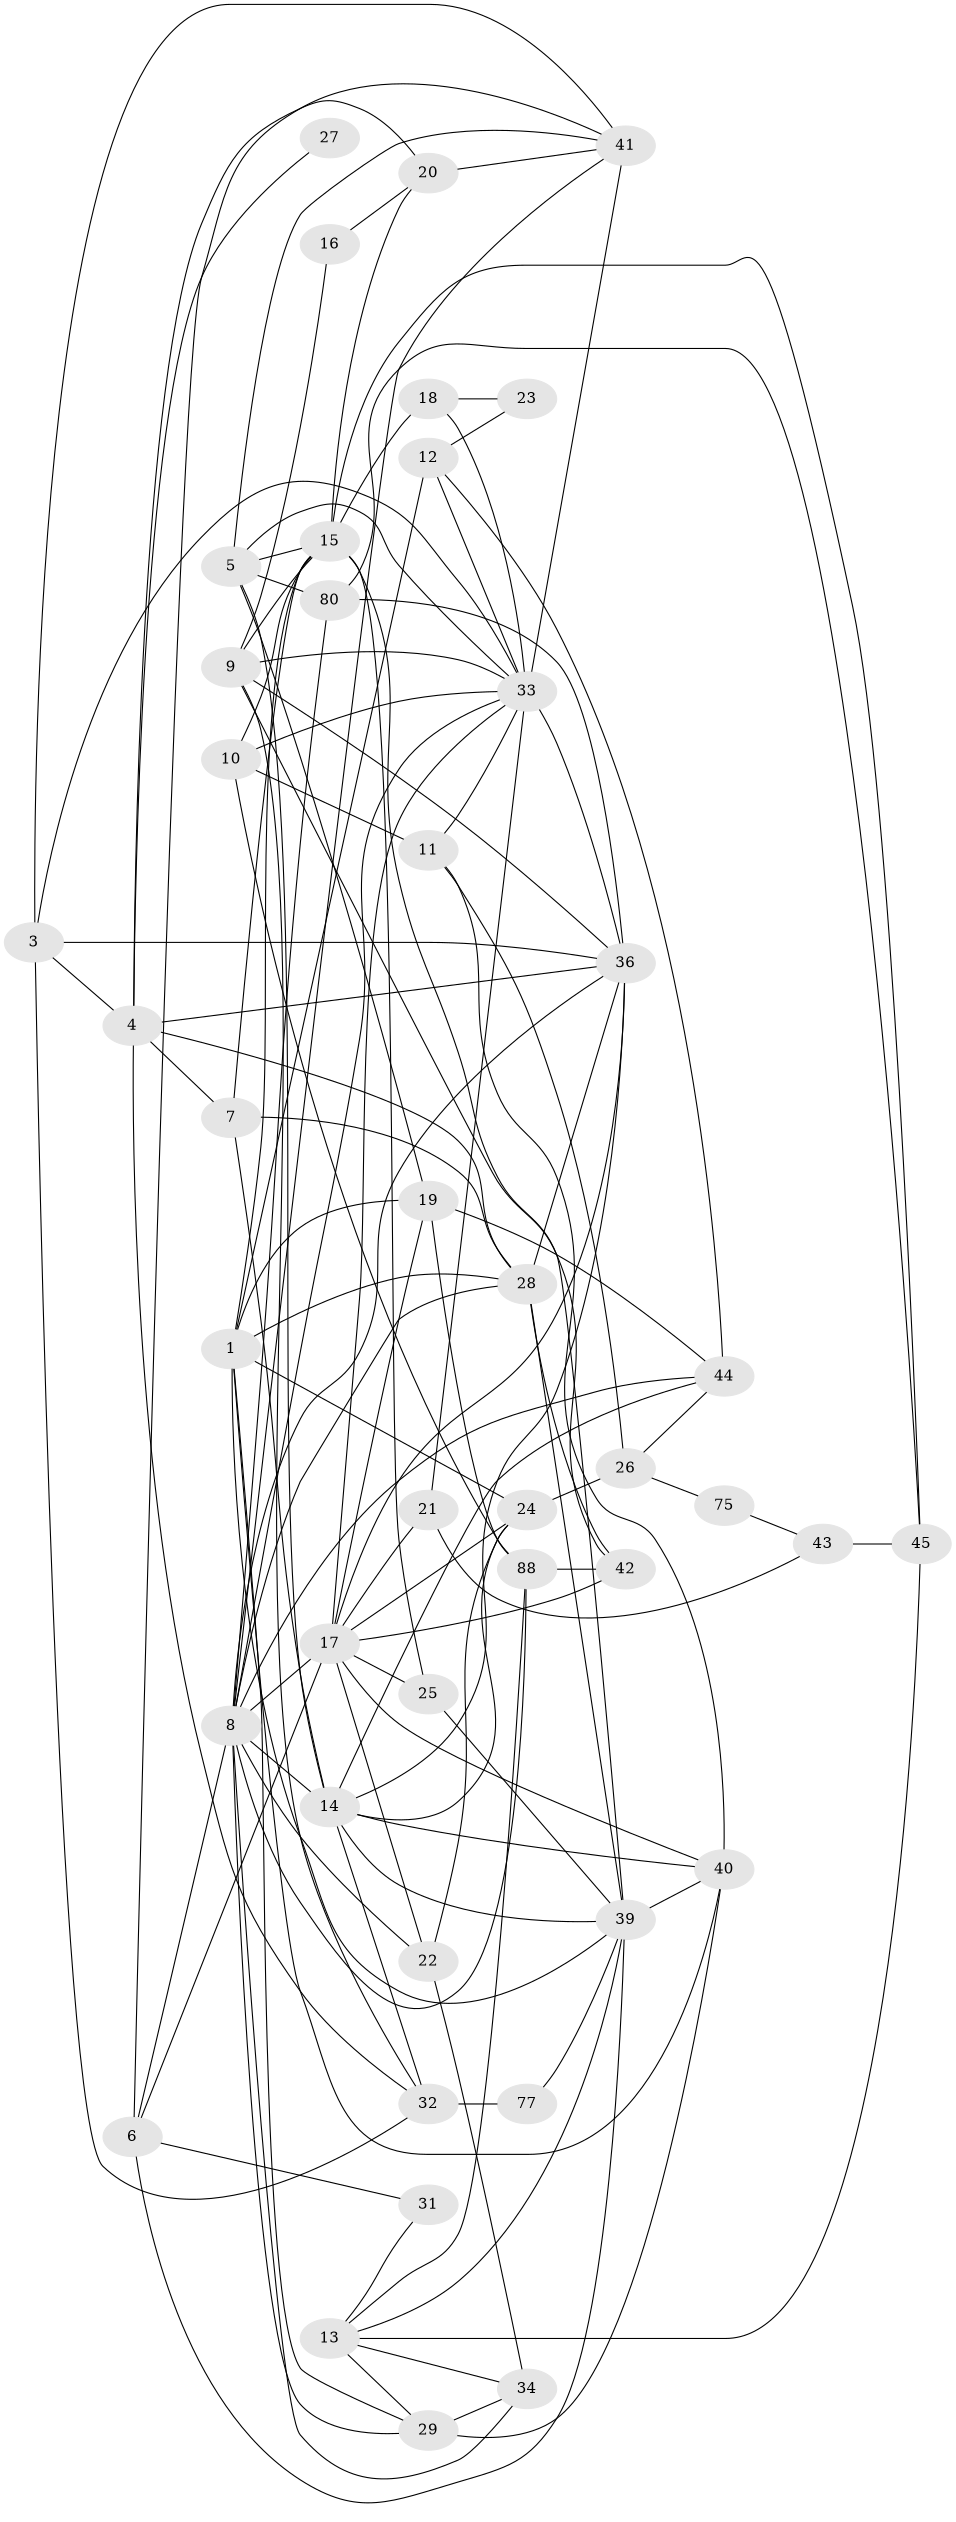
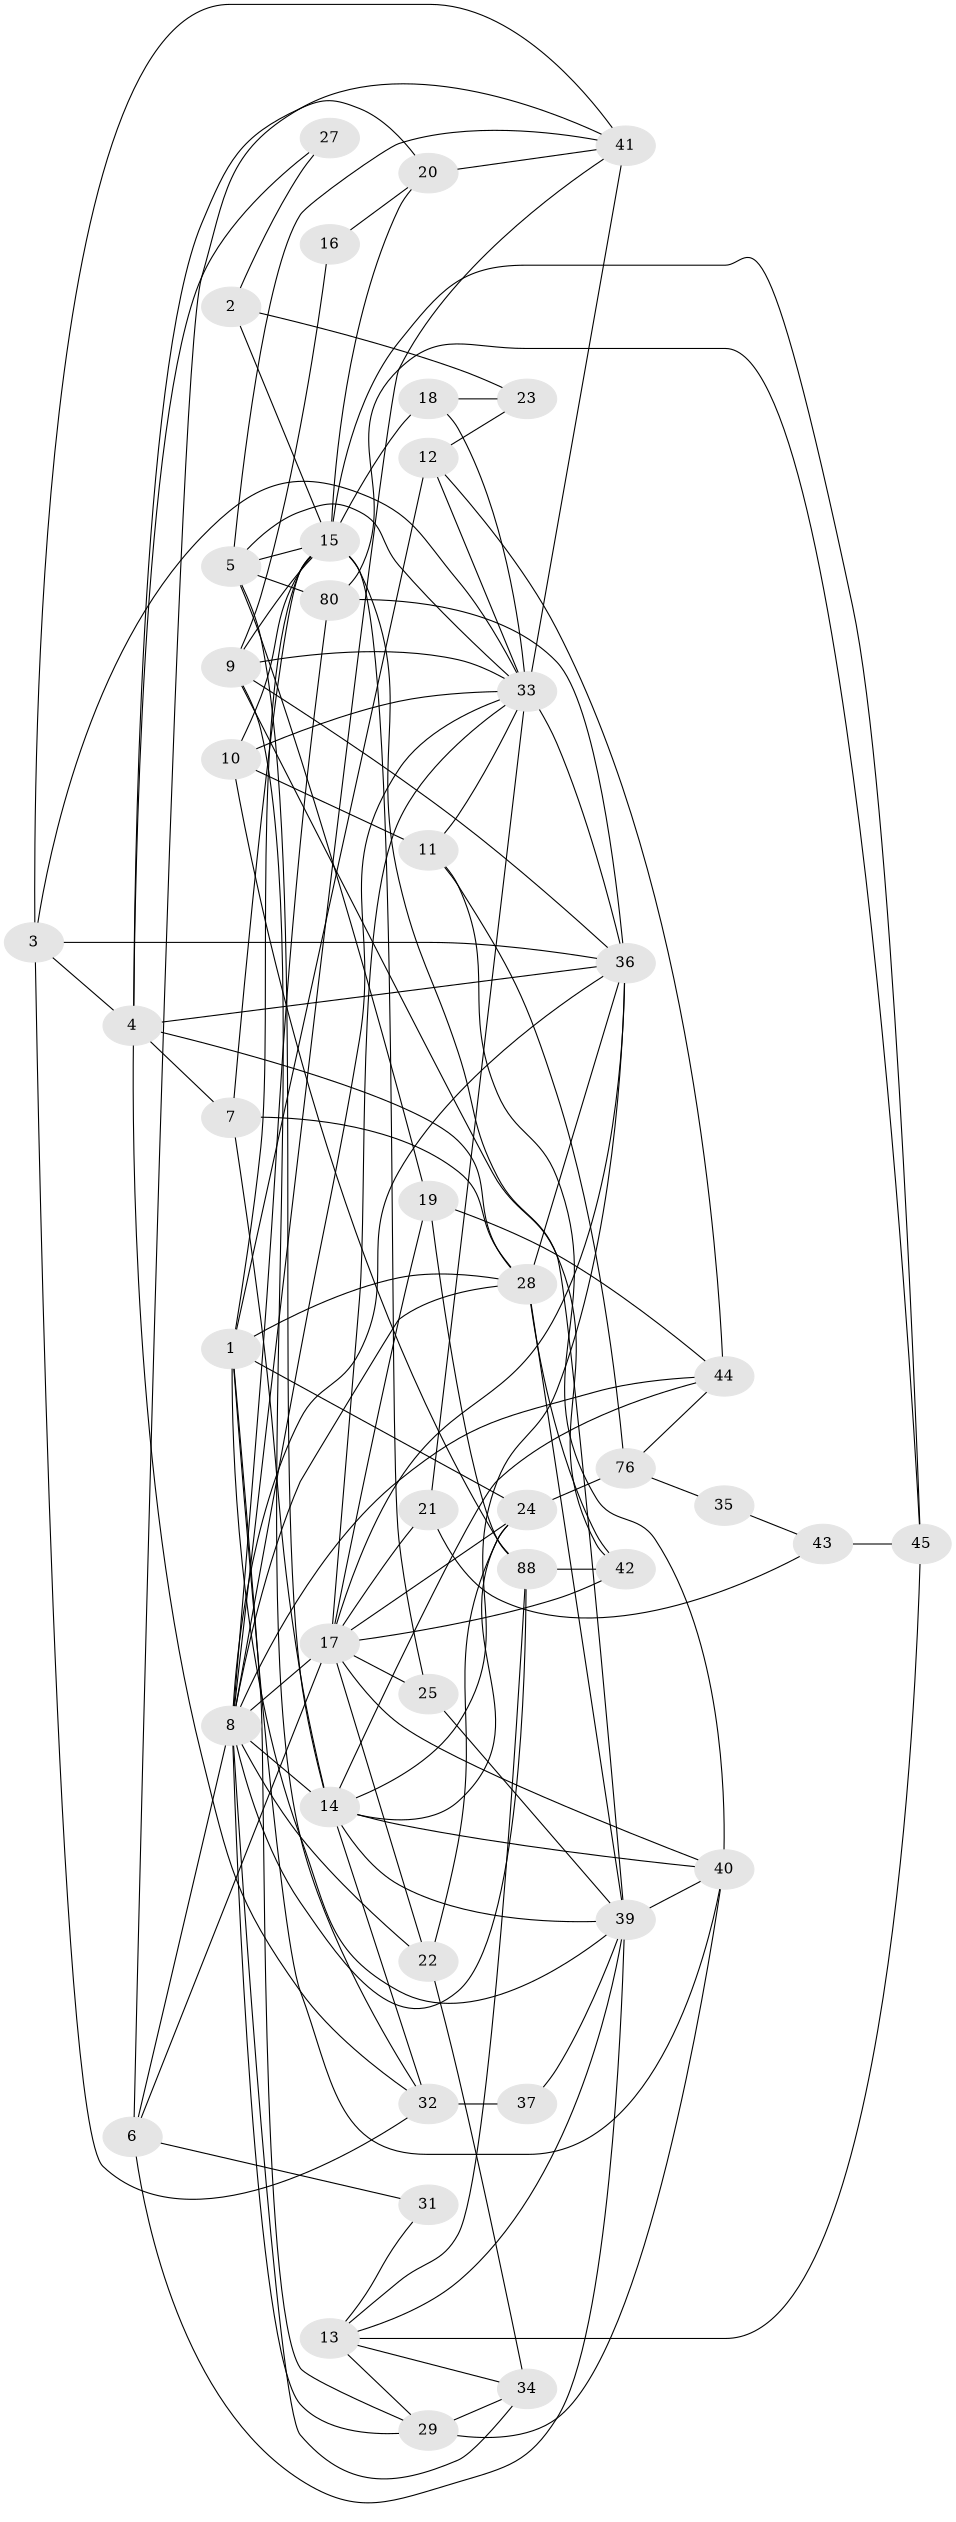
  graph {
    rankdir=LR
    node [color=gray90 style=filled]
    edge [weight=1.0]
    1
    12
    15
    19
    24
    28
    29
    39
    40
    23
    33
    44
    20
    45
    18
    25
    n17 [label=88]
-   26
+   26 [label=76]
    36
    42
    34
+   2
    27
    3
    4
    32
    41
    7
-   37 [label=77]
+   37
    14
    5
    n32 [label=80]
    6
    8
    17
    31
    22
    21
    9
    16
    10
    11
-   35 [label=75]
+   35
    13
    43
    1 -- 12
    1 -- 15
-   1 -- 19
    1 -- 24
    1 -- 28
    1 -- 29
    1 -- 39
    1 -- 40
    12 -- 23
    12 -- 33
    12 -- 44
    15 -- 39
    15 -- 20
    15 -- 45
    15 -- 18
    15 -- 25 [weight=2.0]
    19 -- 44
    19 -- n17
    24 -- 26
    28 -- 39
    28 -- 36
    28 -- 42 [weight=2.0]
    29 -- 40
    29 -- 34
    39 -- 40
    33 -- 36 [weight=3.0]
    33 -- 41
    20 -- 41
    18 -- 23
    18 -- 33
    25 -- 39
    n17 -- 42
    26 -- 44
    26 -- 35
+   2 -- 15
+   2 -- 23
+   2 -- 27
    3 -- 33
    3 -- 36
    3 -- 4
    3 -- 32
    3 -- 41
    4 -- 28
    4 -- 20
    4 -- 36 [weight=2.0]
    4 -- 27
    4 -- 32
    4 -- 7
    32 -- 37
    7 -- 15
    7 -- 28
    7 -- 14
    37 -- 39
    14 -- 24
    14 -- 39
    14 -- 40 [weight=3.0]
    14 -- 44
    14 -- 36
    14 -- 32
    5 -- 15
    5 -- 19
    5 -- 33
    5 -- 41
    5 -- 14
    5 -- n32
    n32 -- 45
    n32 -- 36
    6 -- 39
    6 -- 41
    6 -- 8
    6 -- 17
    6 -- 31
    8 -- 28
    8 -- 29
    8 -- 33
    8 -- 44
    8 -- n17
    8 -- 36
    8 -- 34
    8 -- 41
    8 -- 14 [weight=2.0]
    8 -- n32
    8 -- 17
    8 -- 22
    17 -- 19
    17 -- 24
    17 -- 40
    17 -- 33
    17 -- 25
    17 -- 36
    17 -- 42
    17 -- 22
    17 -- 21
    22 -- 24
    22 -- 34
    21 -- 33
    21 -- 43
    9 -- 15
    9 -- 33
    9 -- 36
    9 -- 42
    9 -- 32
    9 -- 16
    16 -- 20
    10 -- 15
    10 -- 33
    10 -- n17
    10 -- 11
    11 -- 40
    11 -- 33
    11 -- 26
    35 -- 43
    13 -- 29
    13 -- 39
    13 -- 45 [weight=2.0]
    13 -- n17
    13 -- 34
    13 -- 31
    43 -- 45
  }
